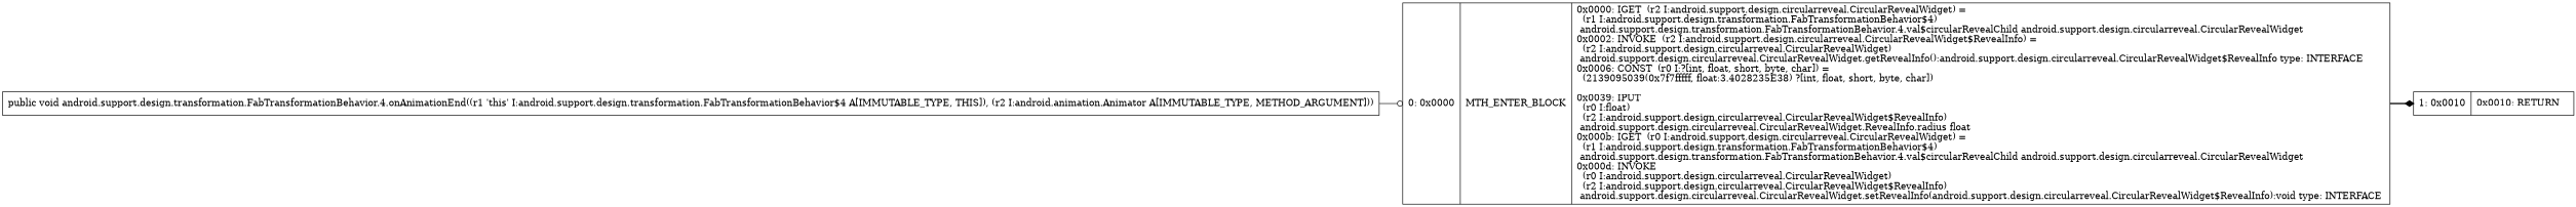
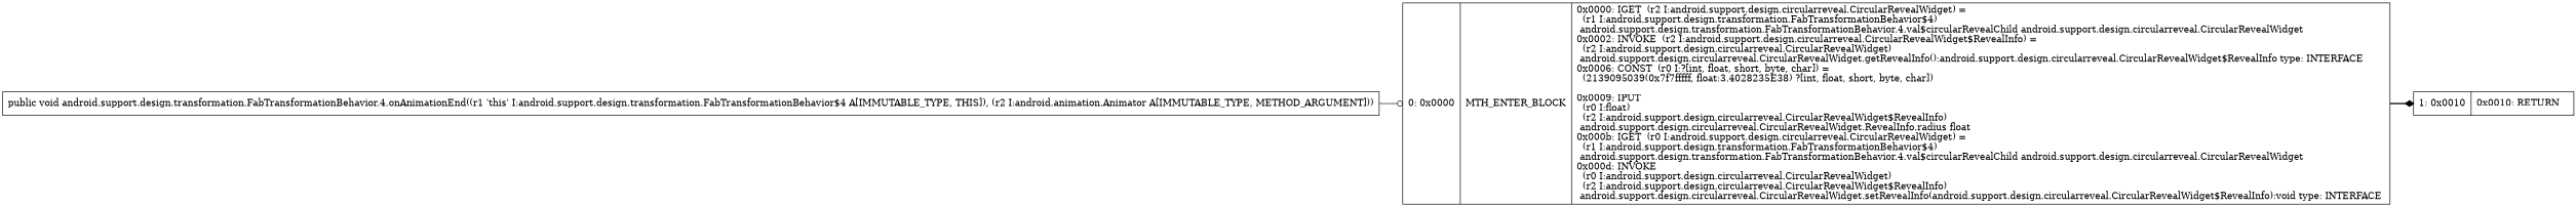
  digraph {
    rankdir=LR
    node [shape=record]
    edge [color=black]
-   n1 [label="{0\:\ 0x0000|MTH_ENTER_BLOCK\l|0x0000: IGET  (r2 I:android.support.design.circularreveal.CircularRevealWidget) = \l  (r1 I:android.support.design.transformation.FabTransformationBehavior$4)\l android.support.design.transformation.FabTransformationBehavior.4.val$circularRevealChild android.support.design.circularreveal.CircularRevealWidget \l0x0002: INVOKE  (r2 I:android.support.design.circularreveal.CircularRevealWidget$RevealInfo) = \l  (r2 I:android.support.design.circularreveal.CircularRevealWidget)\l android.support.design.circularreveal.CircularRevealWidget.getRevealInfo():android.support.design.circularreveal.CircularRevealWidget$RevealInfo type: INTERFACE \l0x0006: CONST  (r0 I:?[int, float, short, byte, char]) = \l  (2139095039(0x7f7fffff, float:3.4028235E38) ?[int, float, short, byte, char])\l \l0x0039: IPUT  \l  (r0 I:float)\l  (r2 I:android.support.design.circularreveal.CircularRevealWidget$RevealInfo)\l android.support.design.circularreveal.CircularRevealWidget.RevealInfo.radius float \l0x000b: IGET  (r0 I:android.support.design.circularreveal.CircularRevealWidget) = \l  (r1 I:android.support.design.transformation.FabTransformationBehavior$4)\l android.support.design.transformation.FabTransformationBehavior.4.val$circularRevealChild android.support.design.circularreveal.CircularRevealWidget \l0x000d: INVOKE  \l  (r0 I:android.support.design.circularreveal.CircularRevealWidget)\l  (r2 I:android.support.design.circularreveal.CircularRevealWidget$RevealInfo)\l android.support.design.circularreveal.CircularRevealWidget.setRevealInfo(android.support.design.circularreveal.CircularRevealWidget$RevealInfo):void type: INTERFACE \l}"]
+   n1 [label="{0\:\ 0x0000|MTH_ENTER_BLOCK\l|0x0000: IGET  (r2 I:android.support.design.circularreveal.CircularRevealWidget) = \l  (r1 I:android.support.design.transformation.FabTransformationBehavior$4)\l android.support.design.transformation.FabTransformationBehavior.4.val$circularRevealChild android.support.design.circularreveal.CircularRevealWidget \l0x0002: INVOKE  (r2 I:android.support.design.circularreveal.CircularRevealWidget$RevealInfo) = \l  (r2 I:android.support.design.circularreveal.CircularRevealWidget)\l android.support.design.circularreveal.CircularRevealWidget.getRevealInfo():android.support.design.circularreveal.CircularRevealWidget$RevealInfo type: INTERFACE \l0x0006: CONST  (r0 I:?[int, float, short, byte, char]) = \l  (2139095039(0x7f7fffff, float:3.4028235E38) ?[int, float, short, byte, char])\l \l0x0009: IPUT  \l  (r0 I:float)\l  (r2 I:android.support.design.circularreveal.CircularRevealWidget$RevealInfo)\l android.support.design.circularreveal.CircularRevealWidget.RevealInfo.radius float \l0x000b: IGET  (r0 I:android.support.design.circularreveal.CircularRevealWidget) = \l  (r1 I:android.support.design.transformation.FabTransformationBehavior$4)\l android.support.design.transformation.FabTransformationBehavior.4.val$circularRevealChild android.support.design.circularreveal.CircularRevealWidget \l0x000d: INVOKE  \l  (r0 I:android.support.design.circularreveal.CircularRevealWidget)\l  (r2 I:android.support.design.circularreveal.CircularRevealWidget$RevealInfo)\l android.support.design.circularreveal.CircularRevealWidget.setRevealInfo(android.support.design.circularreveal.CircularRevealWidget$RevealInfo):void type: INTERFACE \l}"]
    n2 [label="{1\:\ 0x0010|0x0010: RETURN   \l}"]
    n3 [label="{public void android.support.design.transformation.FabTransformationBehavior.4.onAnimationEnd((r1 'this' I:android.support.design.transformation.FabTransformationBehavior$4 A[IMMUTABLE_TYPE, THIS]), (r2 I:android.animation.Animator A[IMMUTABLE_TYPE, METHOD_ARGUMENT])) }"]
    n1 -> n2 [style=bold arrowhead=diamond]
    n3 -> n1 [style=solid arrowhead=odot]
  }
